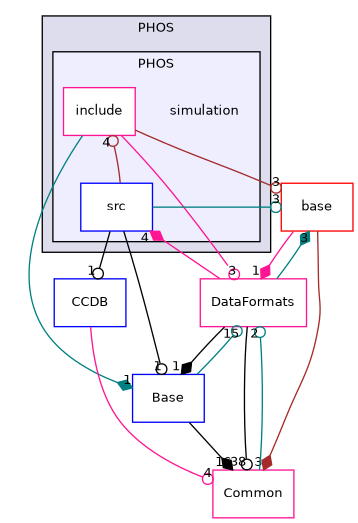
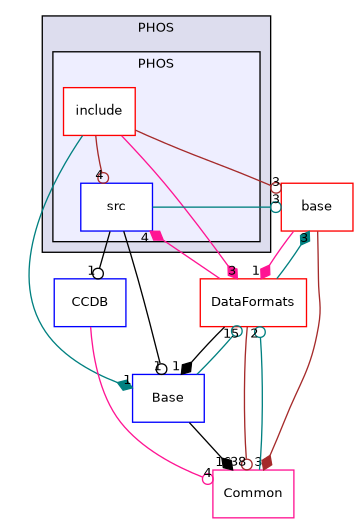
  digraph {
    compound=true
    node [color=red fontname=Helvetica fontsize=10 shape=box]
    edge [arrowhead=odot color=teal headlabel=3 labeldistance=1.5 labelfontname=Helvetica labelfontsize=10]
-   n1 [label=simulation shape=plaintext]
-   n2 [color=deeppink fillcolor=white label=include style=filled]
+   n2 [fillcolor=white label=include style=filled]
    n3 [color=blue fillcolor=white label=src style=filled]
    n4 [label=base]
    n5 [color=blue label=Base]
-   n6 [color=deeppink label=DataFormats]
+   n6 [label=DataFormats]
    n7 [color=blue label=CCDB]
    n8 [color=deeppink label=Common]
    subgraph cluster_1 {
      bgcolor="#ddddee"
      fontname=Helvetica
      fontsize=10
      label=PHOS
      pencolor=black
      subgraph cluster_2 {
        bgcolor="#eeeeff"
        fontname=Helvetica
        fontsize=10
        label=PHOS
        pencolor=black
-       n1
        n2
        n3
      }
    }
    n2 -> n4 [color=brown]
    n2 -> n5 [arrowhead=diamond headlabel=1]
-   n2 -> n6 [color=deeppink]
-   n3 -> n2 [color=brown headlabel=4]
+   n2 -> n6 [arrowhead=diamond color=deeppink]
+   n2 -> n3 [color=brown headlabel=4]
    n3 -> n4
    n3 -> n5 [color=black headlabel=1]
    n3 -> n7 [color=black headlabel=1]
    n4 -> n6 [arrowhead=diamond color=deeppink headlabel=1]
    n4 -> n8 [arrowhead=diamond color=brown]
    n5 -> n6 [headlabel=15]
    n5 -> n8 [arrowhead=diamond color=black headlabel=16]
    n6 -> n3 [arrowhead=diamond color=deeppink headlabel=4]
    n6 -> n4 [arrowhead=diamond]
    n6 -> n5 [arrowhead=diamond color=black headlabel=1]
-   n6 -> n8 [color=black headlabel=38]
+   n6 -> n8 [color=brown headlabel=38]
    n7 -> n8 [color=deeppink headlabel=4]
    n8 -> n6 [headlabel=2]
  }
